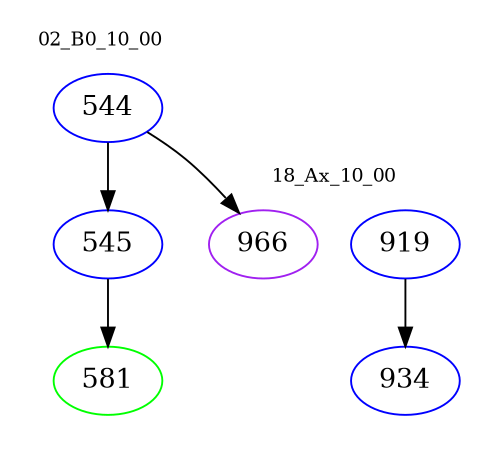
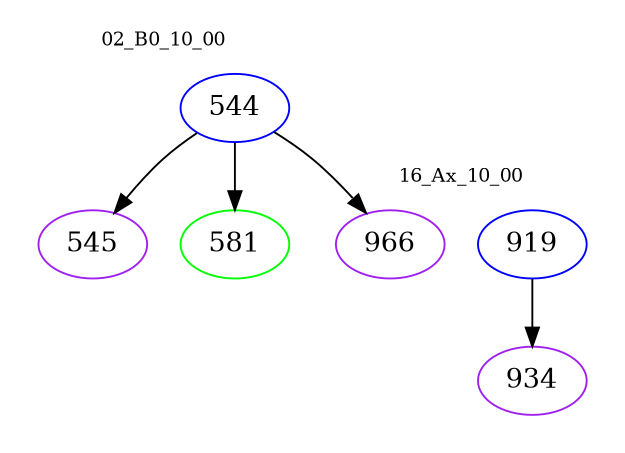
  digraph {
    node [color=purple]
    edge [color=black]
    n1 [color=blue label=919]
-   n2 [color=blue label=934]
+   n2 [label=934]
    n3 [label=966]
    n4 [color=blue label=544]
-   n5 [color=blue label=545]
+   n5 [label=545]
    n6 [color=green label=581]
    subgraph cluster_1 {
      color=white
      fontsize=10
-     label="18_Ax_10_00"
+     label="16_Ax_10_00"
      n1
      n2
      n3
    }
    subgraph cluster_2 {
      color=white
      fontsize=10
      label="02_B0_10_00"
      n4
      n5
      n6
    }
    n1 -> n2
    n4 -> n3
    n4 -> n5
-   n5 -> n6
+   n4 -> n6
  }
